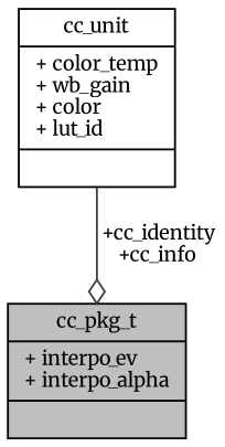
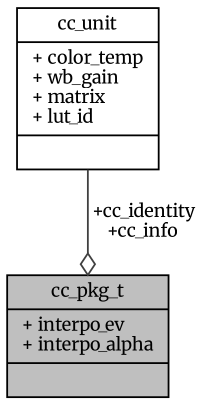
  digraph {
    fontname=Merriweather
    node [color=black fontname=Merriweather fontsize=10 shape=record]
    n1 [fillcolor=grey75 fontcolor=black height=0.2 label="{cc_pkg_t\n|+ interpo_ev\l+ interpo_alpha\l|}" style=filled width=0.4]
-   n2 [height=0.2 label="{cc_unit\n|+ color_temp\l+ wb_gain\l+ color\l+ lut_id\l|}" width=0.4]
+   n2 [height=0.2 label="{cc_unit\n|+ color_temp\l+ wb_gain\l+ matrix\l+ lut_id\l|}" width=0.4]
    n2 -> n1 [arrowhead=odiamond color=grey25 fontname=Merriweather fontsize=10 label=" +cc_identity\n+cc_info" labelfontname=Helvetica labelfontsize=10 style=solid]
  }
